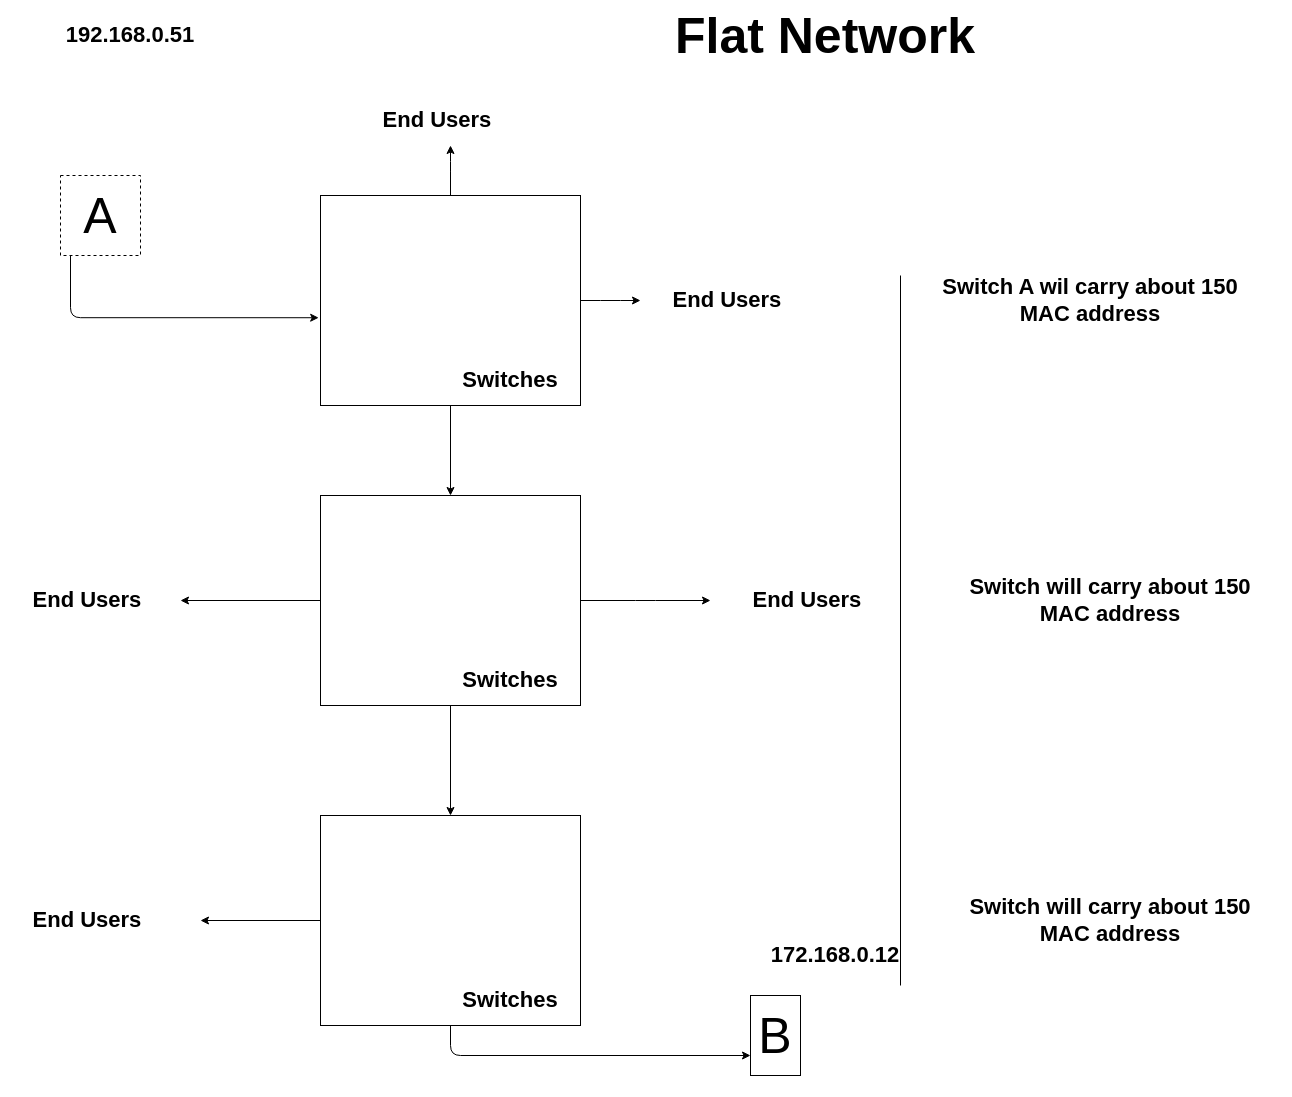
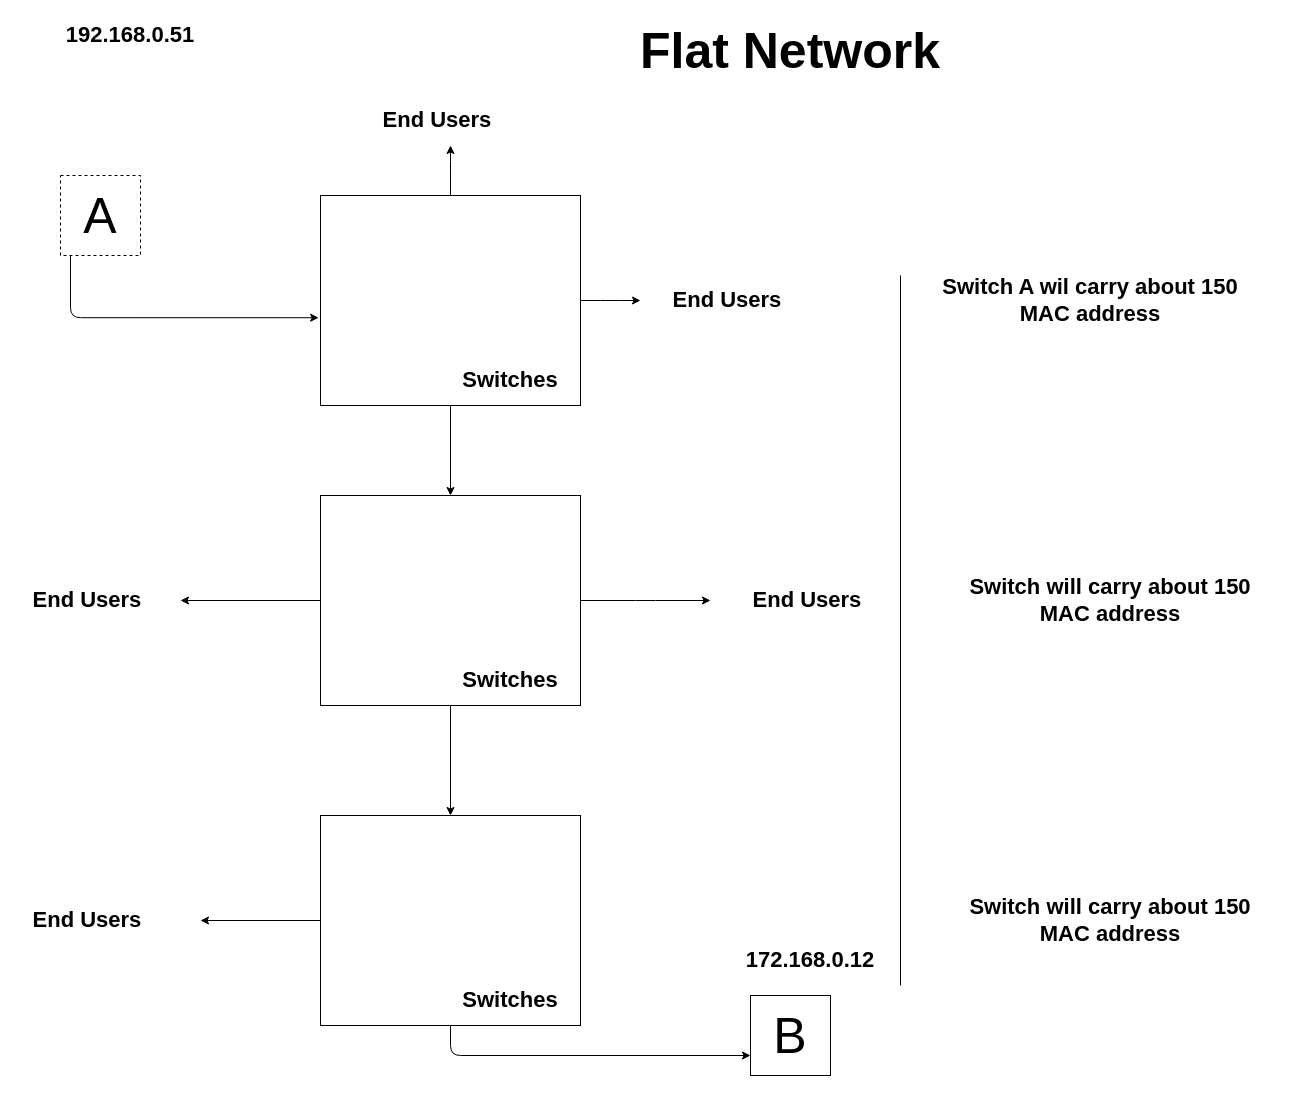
  <mxCell id="0" />
  <mxCell id="1" parent="0" />
- <mxCell id="2" value="Flat Network" style="text;strokeColor=none;align=center;fillColor=none;html=1;verticalAlign=middle;whiteSpace=wrap;rounded=0;fontSize=50;fontStyle=1" parent="1" vertex="1"><mxGeometry x="545" y="20" width="560" height="30" as="geometry" /></mxCell>
+ <mxCell id="2" value="Flat Network" style="text;strokeColor=none;align=center;fillColor=none;html=1;verticalAlign=middle;whiteSpace=wrap;rounded=0;fontSize=50;fontStyle=1" parent="1" vertex="1"><mxGeometry x="510" y="35" width="560" height="30" as="geometry" /></mxCell>
  <mxCell id="3" style="edgeStyle=orthogonalEdgeStyle;html=1;entryX=0.5;entryY=0;entryDx=0;entryDy=0;fontFamily=Courier New;fontSize=22;fontColor=none;" parent="1" source="6" target="11" edge="1"><mxGeometry relative="1" as="geometry" /></mxCell>
  <mxCell id="4" style="edgeStyle=orthogonalEdgeStyle;html=1;fontFamily=Courier New;fontSize=22;fontColor=none;" parent="1" source="6" edge="1"><mxGeometry relative="1" as="geometry"><mxPoint x="450" y="145" as="targetPoint" /></mxGeometry></mxCell>
  <mxCell id="5" style="edgeStyle=orthogonalEdgeStyle;html=1;fontFamily=Courier New;fontSize=22;fontColor=none;" parent="1" source="6" edge="1"><mxGeometry relative="1" as="geometry"><mxPoint x="640" y="300" as="targetPoint" /></mxGeometry></mxCell>
  <mxCell id="6" value="" style="whiteSpace=wrap;html=1;fontSize=50;" parent="1" vertex="1"><mxGeometry x="320" y="195" width="260" height="210" as="geometry" /></mxCell>
- <mxCell id="7" value="B" style="whiteSpace=wrap;html=1;fontSize=50;" parent="1" vertex="1"><mxGeometry x="750" y="995" width="50" height="80" as="geometry" /></mxCell>
+ <mxCell id="7" value="B" style="whiteSpace=wrap;html=1;fontSize=50;" parent="1" vertex="1"><mxGeometry x="750" y="995" width="80" height="80" as="geometry" /></mxCell>
  <mxCell id="8" style="edgeStyle=orthogonalEdgeStyle;html=1;entryX=0.5;entryY=0;entryDx=0;entryDy=0;fontFamily=Courier New;fontSize=22;fontColor=none;" parent="1" source="11" target="14" edge="1"><mxGeometry relative="1" as="geometry" /></mxCell>
  <mxCell id="9" style="edgeStyle=orthogonalEdgeStyle;html=1;fontFamily=Courier New;fontSize=22;fontColor=none;" parent="1" source="11" edge="1"><mxGeometry relative="1" as="geometry"><mxPoint x="710" y="600" as="targetPoint" /></mxGeometry></mxCell>
  <mxCell id="10" style="edgeStyle=orthogonalEdgeStyle;html=1;fontFamily=Courier New;fontSize=22;fontColor=none;" parent="1" source="11" edge="1"><mxGeometry relative="1" as="geometry"><mxPoint x="180" y="600" as="targetPoint" /></mxGeometry></mxCell>
  <mxCell id="11" value="" style="whiteSpace=wrap;html=1;fontSize=50;" parent="1" vertex="1"><mxGeometry x="320" y="495" width="260" height="210" as="geometry" /></mxCell>
  <mxCell id="12" style="edgeStyle=orthogonalEdgeStyle;html=1;entryX=0;entryY=0.75;entryDx=0;entryDy=0;fontFamily=Courier New;fontSize=22;fontColor=none;" parent="1" source="14" target="7" edge="1"><mxGeometry relative="1" as="geometry"><Array as="points"><mxPoint x="450" y="1055" /></Array></mxGeometry></mxCell>
  <mxCell id="13" style="edgeStyle=orthogonalEdgeStyle;html=1;fontFamily=Courier New;fontSize=22;fontColor=none;" parent="1" source="14" edge="1"><mxGeometry relative="1" as="geometry"><mxPoint x="200" y="920" as="targetPoint" /></mxGeometry></mxCell>
  <mxCell id="14" value="" style="whiteSpace=wrap;html=1;fontSize=50;" parent="1" vertex="1"><mxGeometry x="320" y="815" width="260" height="210" as="geometry" /></mxCell>
  <mxCell id="15" style="edgeStyle=orthogonalEdgeStyle;html=1;fontSize=50;entryX=-0.007;entryY=0.582;entryDx=0;entryDy=0;entryPerimeter=0;" parent="1" source="16" target="6" edge="1"><mxGeometry relative="1" as="geometry"><mxPoint x="70" y="375" as="targetPoint" /><Array as="points"><mxPoint x="70" y="317" /></Array></mxGeometry></mxCell>
  <mxCell id="16" value="A" style="whiteSpace=wrap;html=1;fontSize=50;dashed=1;" parent="1" vertex="1"><mxGeometry x="60" y="175" width="80" height="80" as="geometry" /></mxCell>
  <mxCell id="17" value="Switches" style="text;strokeColor=none;align=center;fillColor=none;html=1;verticalAlign=middle;whiteSpace=wrap;rounded=0;fontSize=22;fontStyle=1" parent="1" vertex="1"><mxGeometry x="440" y="985" width="140" height="30" as="geometry" /></mxCell>
  <mxCell id="18" value="Switches" style="text;strokeColor=none;align=center;fillColor=none;html=1;verticalAlign=middle;whiteSpace=wrap;rounded=0;fontSize=22;fontStyle=1" parent="1" vertex="1"><mxGeometry x="440" y="665" width="140" height="30" as="geometry" /></mxCell>
  <mxCell id="19" value="Switches" style="text;strokeColor=none;align=center;fillColor=none;html=1;verticalAlign=middle;whiteSpace=wrap;rounded=0;fontSize=22;fontStyle=1" parent="1" vertex="1"><mxGeometry x="440" y="365" width="140" height="30" as="geometry" /></mxCell>
  <mxCell id="20" value="End Users&amp;nbsp;" style="text;strokeColor=none;align=center;fillColor=none;html=1;verticalAlign=middle;whiteSpace=wrap;rounded=0;fontSize=22;fontStyle=1" parent="1" vertex="1"><mxGeometry x="370" y="105" width="140" height="30" as="geometry" /></mxCell>
  <mxCell id="21" value="End Users&amp;nbsp;" style="text;strokeColor=none;align=center;fillColor=none;html=1;verticalAlign=middle;whiteSpace=wrap;rounded=0;fontSize=22;fontStyle=1" parent="1" vertex="1"><mxGeometry x="660" y="285" width="140" height="30" as="geometry" /></mxCell>
  <mxCell id="22" value="End Users&amp;nbsp;" style="text;strokeColor=none;align=center;fillColor=none;html=1;verticalAlign=middle;whiteSpace=wrap;rounded=0;fontSize=22;fontStyle=1" parent="1" vertex="1"><mxGeometry x="20" y="585" width="140" height="30" as="geometry" /></mxCell>
  <mxCell id="23" value="End Users&amp;nbsp;" style="text;strokeColor=none;align=center;fillColor=none;html=1;verticalAlign=middle;whiteSpace=wrap;rounded=0;fontSize=22;fontStyle=1" parent="1" vertex="1"><mxGeometry x="740" y="585" width="140" height="30" as="geometry" /></mxCell>
  <mxCell id="24" value="End Users&amp;nbsp;" style="text;strokeColor=none;align=center;fillColor=none;html=1;verticalAlign=middle;whiteSpace=wrap;rounded=0;fontSize=22;fontStyle=1" parent="1" vertex="1"><mxGeometry x="20" y="905" width="140" height="30" as="geometry" /></mxCell>
  <mxCell id="25" value="192.168.0.51" style="text;strokeColor=none;align=center;fillColor=none;html=1;verticalAlign=middle;whiteSpace=wrap;rounded=0;fontSize=22;fontStyle=1" parent="1" vertex="1"><mxGeometry x="60" y="20" width="140" height="30" as="geometry" /></mxCell>
- <mxCell id="26" value="172.168.0.12" style="text;strokeColor=none;align=center;fillColor=none;html=1;verticalAlign=middle;whiteSpace=wrap;rounded=0;fontSize=22;fontStyle=1" parent="1" vertex="1"><mxGeometry x="765" y="940" width="140" height="30" as="geometry" /></mxCell>
+ <mxCell id="26" value="172.168.0.12" style="text;strokeColor=none;align=center;fillColor=none;html=1;verticalAlign=middle;whiteSpace=wrap;rounded=0;fontSize=22;fontStyle=1" parent="1" vertex="1"><mxGeometry x="740" y="945" width="140" height="30" as="geometry" /></mxCell>
  <mxCell id="27" value="Switch A wil carry about 150 MAC address" style="text;strokeColor=none;align=center;fillColor=none;html=1;verticalAlign=middle;whiteSpace=wrap;rounded=0;fontSize=22;fontStyle=1" parent="1" vertex="1"><mxGeometry x="930" y="285" width="320" height="30" as="geometry" /></mxCell>
  <mxCell id="28" value="Switch will carry about 150 MAC address" style="text;strokeColor=none;align=center;fillColor=none;html=1;verticalAlign=middle;whiteSpace=wrap;rounded=0;fontSize=22;fontStyle=1" parent="1" vertex="1"><mxGeometry x="950" y="585" width="320" height="30" as="geometry" /></mxCell>
  <mxCell id="29" value="Switch will carry about 150 MAC address" style="text;strokeColor=none;align=center;fillColor=none;html=1;verticalAlign=middle;whiteSpace=wrap;rounded=0;fontSize=22;fontStyle=1" parent="1" vertex="1"><mxGeometry x="950" y="905" width="320" height="30" as="geometry" /></mxCell>
  <mxCell id="30" value="" style="edgeStyle=none;orthogonalLoop=1;jettySize=auto;html=1;fontFamily=Courier New;fontSize=22;fontColor=none;endArrow=none;endFill=0;" parent="1" edge="1"><mxGeometry width="80" relative="1" as="geometry"><mxPoint x="900" y="275" as="sourcePoint" /><mxPoint x="900" y="985" as="targetPoint" /><Array as="points" /></mxGeometry></mxCell>
